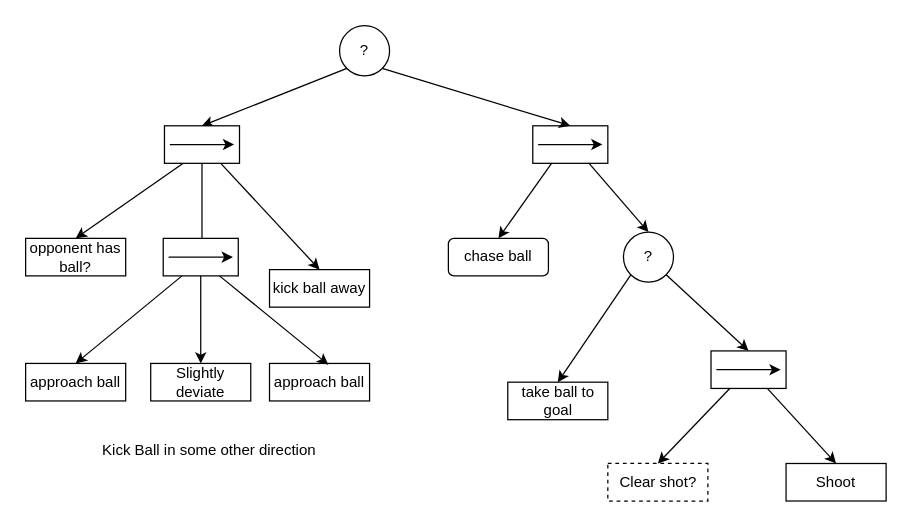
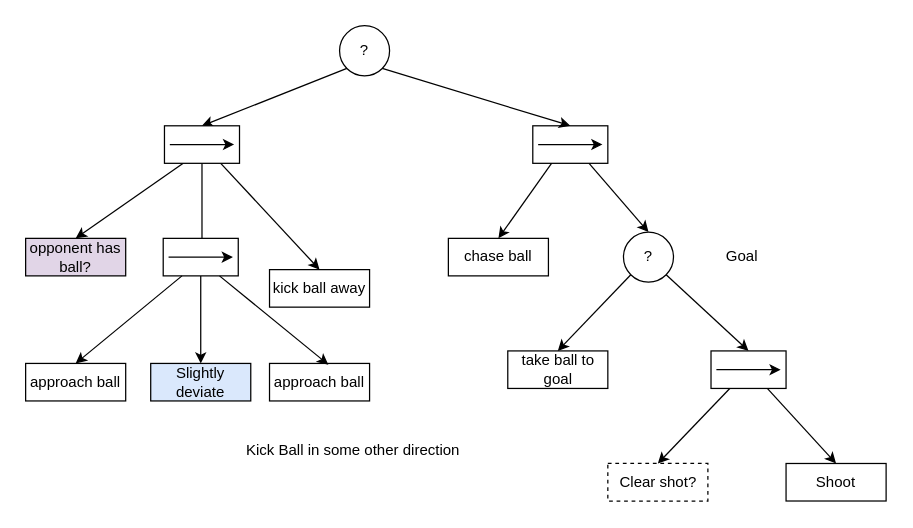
  <mxCell id="0" />
  <mxCell id="1" parent="0" />
  <mxCell id="2" value="?" style="ellipse;whiteSpace=wrap;html=1;" parent="1" vertex="1"><mxGeometry x="271" y="20" width="40" height="40" as="geometry" /></mxCell>
  <mxCell id="3" value="" style="group" parent="1" vertex="1" connectable="0"><mxGeometry x="425.5" y="100" width="60" height="30" as="geometry" /></mxCell>
  <mxCell id="4" value="" style="rounded=0;whiteSpace=wrap;html=1;" parent="3" vertex="1"><mxGeometry width="60" height="30" as="geometry" /></mxCell>
  <mxCell id="5" value="" style="endArrow=classic;html=1;exitX=0;exitY=0.5;exitDx=0;exitDy=0;entryX=0.857;entryY=0.5;entryDx=0;entryDy=0;entryPerimeter=0;" parent="3" edge="1"><mxGeometry width="50" height="50" relative="1" as="geometry"><mxPoint x="4.286" y="15" as="sourcePoint" /><mxPoint x="55.706" y="15" as="targetPoint" /></mxGeometry></mxCell>
- <mxCell id="6" value="opponent has ball?" style="rounded=0;whiteSpace=wrap;html=1;" parent="1" vertex="1"><mxGeometry x="20" y="190" width="80" height="30" as="geometry" /></mxCell>
+ <mxCell id="6" value="opponent has ball?" style="rounded=0;whiteSpace=wrap;html=1;fillColor=#e1d5e7;" parent="1" vertex="1"><mxGeometry x="20" y="190" width="80" height="30" as="geometry" /></mxCell>
  <mxCell id="7" value="kick ball away" style="rounded=0;whiteSpace=wrap;html=1;" parent="1" vertex="1"><mxGeometry x="215" y="215" width="80" height="30" as="geometry" /></mxCell>
- <mxCell id="8" value="chase ball" style="whiteSpace=wrap;html=1;rounded=1;" parent="1" vertex="1"><mxGeometry x="358" y="190" width="80" height="30" as="geometry" /></mxCell>
- <mxCell id="9" value="take ball to goal" style="rounded=0;whiteSpace=wrap;html=1;" parent="1" vertex="1"><mxGeometry x="405.5" y="305" width="80" height="30" as="geometry" /></mxCell>
+ <mxCell id="8" value="chase ball" style="rounded=0;whiteSpace=wrap;html=1;" parent="1" vertex="1"><mxGeometry x="358" y="190" width="80" height="30" as="geometry" /></mxCell>
+ <mxCell id="9" value="take ball to goal" style="rounded=0;whiteSpace=wrap;html=1;" parent="1" vertex="1"><mxGeometry x="405.5" y="280" width="80" height="30" as="geometry" /></mxCell>
  <mxCell id="10" value="?" style="ellipse;whiteSpace=wrap;html=1;" parent="1" vertex="1"><mxGeometry x="498" y="185" width="40" height="40" as="geometry" /></mxCell>
  <mxCell id="11" value="Clear shot?" style="rounded=0;whiteSpace=wrap;html=1;dashed=1;" parent="1" vertex="1"><mxGeometry x="485.5" y="370" width="80" height="30" as="geometry" /></mxCell>
  <mxCell id="12" value="Shoot" style="rounded=0;whiteSpace=wrap;html=1;" parent="1" vertex="1"><mxGeometry x="628" y="370" width="80" height="30" as="geometry" /></mxCell>
  <mxCell id="13" value="" style="endArrow=classic;html=1;exitX=0;exitY=1;exitDx=0;exitDy=0;entryX=0.5;entryY=0;entryDx=0;entryDy=0;" parent="1" source="2" target="25" edge="1"><mxGeometry width="50" height="50" relative="1" as="geometry"><mxPoint x="353" y="240" as="sourcePoint" /><mxPoint x="161" y="100" as="targetPoint" /></mxGeometry></mxCell>
  <mxCell id="14" value="" style="endArrow=classic;html=1;exitX=1;exitY=1;exitDx=0;exitDy=0;entryX=0.5;entryY=0;entryDx=0;entryDy=0;" parent="1" source="2" target="4" edge="1"><mxGeometry width="50" height="50" relative="1" as="geometry"><mxPoint x="286.858" y="64.142" as="sourcePoint" /><mxPoint x="171" y="110" as="targetPoint" /></mxGeometry></mxCell>
  <mxCell id="15" value="" style="endArrow=classic;html=1;exitX=0.25;exitY=1;exitDx=0;exitDy=0;entryX=0.5;entryY=0;entryDx=0;entryDy=0;" parent="1" source="25" target="6" edge="1"><mxGeometry width="50" height="50" relative="1" as="geometry"><mxPoint x="143.5" y="130" as="sourcePoint" /><mxPoint x="171" y="110" as="targetPoint" /></mxGeometry></mxCell>
  <mxCell id="16" value="" style="endArrow=classic;html=1;entryX=0.5;entryY=0;entryDx=0;entryDy=0;exitX=0.5;exitY=1;exitDx=0;exitDy=0;" parent="1" source="25" edge="1"><mxGeometry width="50" height="50" relative="1" as="geometry"><mxPoint x="161" y="130" as="sourcePoint" /><mxPoint x="161" y="210" as="targetPoint" /></mxGeometry></mxCell>
  <mxCell id="17" value="" style="endArrow=classic;html=1;exitX=0.75;exitY=1;exitDx=0;exitDy=0;entryX=0.5;entryY=0;entryDx=0;entryDy=0;" parent="1" source="25" target="7" edge="1"><mxGeometry width="50" height="50" relative="1" as="geometry"><mxPoint x="178.5" y="130" as="sourcePoint" /><mxPoint x="171" y="220" as="targetPoint" /></mxGeometry></mxCell>
  <mxCell id="18" value="" style="endArrow=classic;html=1;exitX=0.25;exitY=1;exitDx=0;exitDy=0;entryX=0.5;entryY=0;entryDx=0;entryDy=0;" parent="1" source="4" target="8" edge="1"><mxGeometry width="50" height="50" relative="1" as="geometry"><mxPoint x="193.5" y="120" as="sourcePoint" /><mxPoint x="271" y="200" as="targetPoint" /></mxGeometry></mxCell>
  <mxCell id="19" value="" style="endArrow=classic;html=1;exitX=0.75;exitY=1;exitDx=0;exitDy=0;entryX=0.5;entryY=0;entryDx=0;entryDy=0;" parent="1" source="4" target="10" edge="1"><mxGeometry width="50" height="50" relative="1" as="geometry"><mxPoint x="425.5" y="120" as="sourcePoint" /><mxPoint x="408" y="200" as="targetPoint" /></mxGeometry></mxCell>
  <mxCell id="20" value="" style="endArrow=classic;html=1;exitX=0;exitY=1;exitDx=0;exitDy=0;entryX=0.5;entryY=0;entryDx=0;entryDy=0;" parent="1" source="10" target="9" edge="1"><mxGeometry width="50" height="50" relative="1" as="geometry"><mxPoint x="460.5" y="120" as="sourcePoint" /><mxPoint x="488" y="195" as="targetPoint" /></mxGeometry></mxCell>
  <mxCell id="21" value="" style="endArrow=classic;html=1;exitX=1;exitY=1;exitDx=0;exitDy=0;entryX=0.5;entryY=0;entryDx=0;entryDy=0;" parent="1" source="10" target="28" edge="1"><mxGeometry width="50" height="50" relative="1" as="geometry"><mxPoint x="473.858" y="229.142" as="sourcePoint" /><mxPoint x="593" y="280" as="targetPoint" /></mxGeometry></mxCell>
  <mxCell id="22" value="" style="endArrow=classic;html=1;exitX=0.25;exitY=1;exitDx=0;exitDy=0;entryX=0.5;entryY=0;entryDx=0;entryDy=0;" parent="1" source="28" target="11" edge="1"><mxGeometry width="50" height="50" relative="1" as="geometry"><mxPoint x="575.5" y="310" as="sourcePoint" /><mxPoint x="408" y="290" as="targetPoint" /></mxGeometry></mxCell>
  <mxCell id="23" value="" style="endArrow=classic;html=1;exitX=0.75;exitY=1;exitDx=0;exitDy=0;entryX=0.5;entryY=0;entryDx=0;entryDy=0;" parent="1" source="28" target="12" edge="1"><mxGeometry width="50" height="50" relative="1" as="geometry"><mxPoint x="604.2" y="310" as="sourcePoint" /><mxPoint x="535.5" y="380" as="targetPoint" /></mxGeometry></mxCell>
  <mxCell id="24" value="" style="group" parent="1" vertex="1" connectable="0"><mxGeometry x="131" y="100" width="60" height="30" as="geometry" /></mxCell>
  <mxCell id="25" value="" style="rounded=0;whiteSpace=wrap;html=1;" parent="24" vertex="1"><mxGeometry width="60" height="30" as="geometry" /></mxCell>
  <mxCell id="26" value="" style="endArrow=classic;html=1;exitX=0;exitY=0.5;exitDx=0;exitDy=0;entryX=0.857;entryY=0.5;entryDx=0;entryDy=0;entryPerimeter=0;" parent="24" edge="1"><mxGeometry width="50" height="50" relative="1" as="geometry"><mxPoint x="4.286" y="15" as="sourcePoint" /><mxPoint x="55.706" y="15" as="targetPoint" /></mxGeometry></mxCell>
  <mxCell id="27" value="" style="group" parent="1" vertex="1" connectable="0"><mxGeometry x="568" y="280" width="60" height="30" as="geometry" /></mxCell>
  <mxCell id="28" value="" style="rounded=0;whiteSpace=wrap;html=1;" parent="27" vertex="1"><mxGeometry width="60" height="30" as="geometry" /></mxCell>
  <mxCell id="29" value="" style="endArrow=classic;html=1;exitX=0;exitY=0.5;exitDx=0;exitDy=0;entryX=0.857;entryY=0.5;entryDx=0;entryDy=0;entryPerimeter=0;" parent="27" edge="1"><mxGeometry width="50" height="50" relative="1" as="geometry"><mxPoint x="4.286" y="15" as="sourcePoint" /><mxPoint x="55.706" y="15" as="targetPoint" /></mxGeometry></mxCell>
  <mxCell id="30" value="" style="group" parent="1" vertex="1" connectable="0"><mxGeometry x="130" y="190" width="60" height="30" as="geometry" /></mxCell>
  <mxCell id="31" value="" style="rounded=0;whiteSpace=wrap;html=1;" parent="30" vertex="1"><mxGeometry width="60" height="30" as="geometry" /></mxCell>
  <mxCell id="32" value="" style="endArrow=classic;html=1;exitX=0;exitY=0.5;exitDx=0;exitDy=0;entryX=0.857;entryY=0.5;entryDx=0;entryDy=0;entryPerimeter=0;" parent="30" edge="1"><mxGeometry width="50" height="50" relative="1" as="geometry"><mxPoint x="4.286" y="15" as="sourcePoint" /><mxPoint x="55.706" y="15" as="targetPoint" /></mxGeometry></mxCell>
  <mxCell id="33" value="approach ball" style="rounded=0;whiteSpace=wrap;html=1;" parent="1" vertex="1"><mxGeometry x="20" y="290" width="80" height="30" as="geometry" /></mxCell>
- <mxCell id="34" value="Slightly deviate" style="rounded=0;whiteSpace=wrap;html=1;" parent="1" vertex="1"><mxGeometry x="120" y="290" width="80" height="30" as="geometry" /></mxCell>
+ <mxCell id="34" value="Slightly deviate" style="rounded=0;whiteSpace=wrap;html=1;fillColor=#dae8fc;" parent="1" vertex="1"><mxGeometry x="120" y="290" width="80" height="30" as="geometry" /></mxCell>
  <mxCell id="35" value="approach ball" style="rounded=0;whiteSpace=wrap;html=1;" parent="1" vertex="1"><mxGeometry x="215" y="290" width="80" height="30" as="geometry" /></mxCell>
  <mxCell id="36" value="" style="endArrow=classic;html=1;exitX=0.25;exitY=1;exitDx=0;exitDy=0;entryX=0.5;entryY=0;entryDx=0;entryDy=0;" parent="1" source="31" target="33" edge="1"><mxGeometry width="50" height="50" relative="1" as="geometry"><mxPoint x="155" y="120" as="sourcePoint" /><mxPoint x="70" y="200" as="targetPoint" /></mxGeometry></mxCell>
  <mxCell id="37" value="" style="endArrow=classic;html=1;exitX=0.5;exitY=1;exitDx=0;exitDy=0;entryX=0.5;entryY=0;entryDx=0;entryDy=0;" parent="1" source="31" target="34" edge="1"><mxGeometry width="50" height="50" relative="1" as="geometry"><mxPoint x="155" y="230" as="sourcePoint" /><mxPoint x="70" y="300" as="targetPoint" /></mxGeometry></mxCell>
  <mxCell id="38" value="" style="endArrow=classic;html=1;exitX=0.75;exitY=1;exitDx=0;exitDy=0;entryX=0.588;entryY=0.033;entryDx=0;entryDy=0;entryPerimeter=0;" parent="1" source="31" target="35" edge="1"><mxGeometry width="50" height="50" relative="1" as="geometry"><mxPoint x="170" y="230" as="sourcePoint" /><mxPoint x="170" y="300" as="targetPoint" /></mxGeometry></mxCell>
- <mxCell id="40" value="Kick Ball in some other direction" style="text;html=1;strokeColor=none;fillColor=none;align=center;verticalAlign=middle;whiteSpace=wrap;rounded=0;" vertex="1" parent="1"><mxGeometry x="32" y="350" width="270" height="20" as="geometry" /></mxCell>
+ <mxCell id="39" value="Goal" style="text;html=1;strokeColor=none;fillColor=none;align=center;verticalAlign=middle;whiteSpace=wrap;rounded=0;" vertex="1" parent="1"><mxGeometry x="548" y="195" width="90" height="20" as="geometry" /></mxCell>
+ <mxCell id="40" value="Kick Ball in some other direction" style="text;html=1;strokeColor=none;fillColor=none;align=center;verticalAlign=middle;whiteSpace=wrap;rounded=0;" vertex="1" parent="1"><mxGeometry x="147" y="350" width="270" height="20" as="geometry" /></mxCell>
